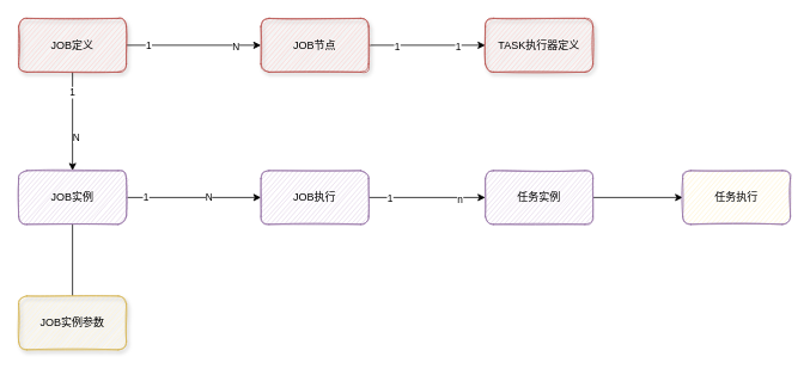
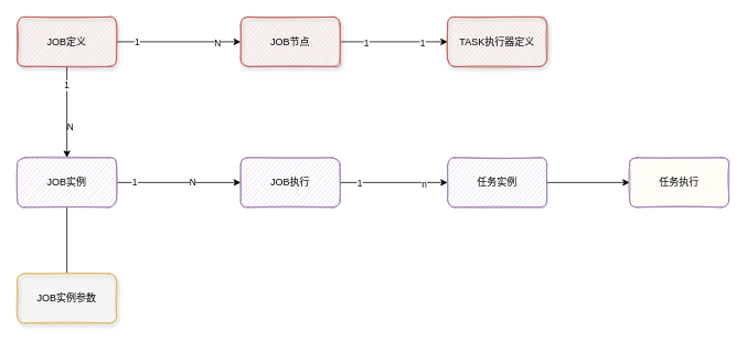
  <mxCell id="0" />
  <mxCell id="1" parent="0" />
  <mxCell id="2" style="edgeStyle=orthogonalEdgeStyle;rounded=0;orthogonalLoop=1;jettySize=auto;html=1;" edge="1" parent="1" source="8" target="21"><mxGeometry relative="1" as="geometry" /></mxCell>
  <mxCell id="3" value="1" style="edgeLabel;html=1;align=center;verticalAlign=middle;resizable=0;points=[];" vertex="1" connectable="0" parent="2"><mxGeometry x="-0.653" y="-1" relative="1" as="geometry"><mxPoint x="-2" y="-1" as="offset" /></mxGeometry></mxCell>
  <mxCell id="4" value="N" style="edgeLabel;html=1;align=center;verticalAlign=middle;resizable=0;points=[];" vertex="1" connectable="0" parent="2"><mxGeometry x="0.613" relative="1" as="geometry"><mxPoint y="1" as="offset" /></mxGeometry></mxCell>
  <mxCell id="5" style="edgeStyle=orthogonalEdgeStyle;rounded=0;orthogonalLoop=1;jettySize=auto;html=1;" edge="1" parent="1" source="8" target="13"><mxGeometry relative="1" as="geometry" /></mxCell>
  <mxCell id="6" value="1" style="edgeLabel;html=1;align=center;verticalAlign=middle;resizable=0;points=[];" vertex="1" connectable="0" parent="5"><mxGeometry x="-0.591" y="-1" relative="1" as="geometry"><mxPoint as="offset" /></mxGeometry></mxCell>
  <mxCell id="7" value="N" style="edgeLabel;html=1;align=center;verticalAlign=middle;resizable=0;points=[];" vertex="1" connectable="0" parent="5"><mxGeometry x="0.282" y="3" relative="1" as="geometry"><mxPoint y="1" as="offset" /></mxGeometry></mxCell>
  <mxCell id="8" value="JOB定义" style="rounded=1;whiteSpace=wrap;html=1;sketch=1;fillColor=#f8cecc;strokeColor=#b85450;shadow=1;" vertex="1" parent="1"><mxGeometry x="20" y="20" width="120" height="60" as="geometry" /></mxCell>
  <mxCell id="9" style="edgeStyle=orthogonalEdgeStyle;rounded=0;orthogonalLoop=1;jettySize=auto;html=1;entryX=0;entryY=0.5;entryDx=0;entryDy=0;" edge="1" parent="1" source="13" target="17"><mxGeometry relative="1" as="geometry" /></mxCell>
  <mxCell id="10" value="1" style="edgeLabel;html=1;align=center;verticalAlign=middle;resizable=0;points=[];" vertex="1" connectable="0" parent="9"><mxGeometry x="-0.722" y="1" relative="1" as="geometry"><mxPoint as="offset" /></mxGeometry></mxCell>
  <mxCell id="11" value="N" style="edgeLabel;html=1;align=center;verticalAlign=middle;resizable=0;points=[];" vertex="1" connectable="0" parent="9"><mxGeometry x="0.211" y="2" relative="1" as="geometry"><mxPoint y="1" as="offset" /></mxGeometry></mxCell>
  <mxCell id="12" value="" style="edgeStyle=orthogonalEdgeStyle;rounded=0;orthogonalLoop=1;jettySize=auto;html=1;endArrow=none;" edge="1" parent="1" source="13" target="26"><mxGeometry relative="1" as="geometry" /></mxCell>
  <mxCell id="13" value="JOB实例" style="rounded=1;whiteSpace=wrap;html=1;sketch=1;shadow=0;fillColor=#e1d5e7;strokeColor=#9673a6;glass=0;" vertex="1" parent="1"><mxGeometry x="20" y="190" width="120" height="60" as="geometry" /></mxCell>
  <mxCell id="14" style="edgeStyle=orthogonalEdgeStyle;rounded=0;orthogonalLoop=1;jettySize=auto;html=1;" edge="1" parent="1" source="17" target="24"><mxGeometry relative="1" as="geometry" /></mxCell>
  <mxCell id="15" value="1" style="edgeLabel;html=1;align=center;verticalAlign=middle;resizable=0;points=[];" vertex="1" connectable="0" parent="14"><mxGeometry x="-0.64" y="1" relative="1" as="geometry"><mxPoint y="1" as="offset" /></mxGeometry></mxCell>
  <mxCell id="16" value="n" style="edgeLabel;html=1;align=center;verticalAlign=middle;resizable=0;points=[];" vertex="1" connectable="0" parent="14"><mxGeometry x="0.56" relative="1" as="geometry"><mxPoint y="1" as="offset" /></mxGeometry></mxCell>
  <mxCell id="17" value="JOB执行" style="rounded=1;whiteSpace=wrap;html=1;sketch=1;shadow=0;fillColor=#e1d5e7;strokeColor=#9673a6;glass=0;" vertex="1" parent="1"><mxGeometry x="290" y="190" width="120" height="60" as="geometry" /></mxCell>
  <mxCell id="18" style="edgeStyle=orthogonalEdgeStyle;rounded=0;orthogonalLoop=1;jettySize=auto;html=1;" edge="1" parent="1" source="21" target="22"><mxGeometry relative="1" as="geometry" /></mxCell>
  <mxCell id="19" value="1" style="edgeLabel;html=1;align=center;verticalAlign=middle;resizable=0;points=[];" vertex="1" connectable="0" parent="18"><mxGeometry x="-0.523" relative="1" as="geometry"><mxPoint y="1" as="offset" /></mxGeometry></mxCell>
  <mxCell id="20" value="1" style="edgeLabel;html=1;align=center;verticalAlign=middle;resizable=0;points=[];" vertex="1" connectable="0" parent="18"><mxGeometry x="0.523" relative="1" as="geometry"><mxPoint y="1" as="offset" /></mxGeometry></mxCell>
  <mxCell id="21" value="JOB节点" style="rounded=1;whiteSpace=wrap;html=1;sketch=1;fillColor=#f8cecc;strokeColor=#b85450;shadow=1;" vertex="1" parent="1"><mxGeometry x="290" y="20" width="120" height="60" as="geometry" /></mxCell>
  <mxCell id="22" value="TASK执行器定义" style="rounded=1;whiteSpace=wrap;html=1;sketch=1;fillColor=#f8cecc;strokeColor=#b85450;shadow=1;" vertex="1" parent="1"><mxGeometry x="540" y="20" width="120" height="60" as="geometry" /></mxCell>
  <mxCell id="23" style="edgeStyle=orthogonalEdgeStyle;rounded=0;orthogonalLoop=1;jettySize=auto;html=1;" edge="1" parent="1" source="24" target="25"><mxGeometry relative="1" as="geometry"><mxPoint x="540" y="370" as="targetPoint" /></mxGeometry></mxCell>
  <mxCell id="24" value="任务实例" style="rounded=1;whiteSpace=wrap;html=1;sketch=1;shadow=0;fillColor=#e1d5e7;strokeColor=#9673a6;glass=0;" vertex="1" parent="1"><mxGeometry x="540" y="190" width="120" height="60" as="geometry" /></mxCell>
  <mxCell id="25" value="任务执行" style="rounded=1;whiteSpace=wrap;html=1;sketch=1;shadow=0;fillColor=#fff2cc;strokeColor=#9673a6;glass=0;" vertex="1" parent="1"><mxGeometry x="760" y="190" width="120" height="60" as="geometry" /></mxCell>
- <mxCell id="26" value="JOB实例参数" style="rounded=1;whiteSpace=wrap;html=1;sketch=1;shadow=1;fillColor=#fff2cc;strokeColor=#d6b656;" vertex="1" parent="1"><mxGeometry x="20" y="330" width="120" height="60" as="geometry" /></mxCell>
+ <mxCell id="26" value="JOB实例参数" style="rounded=1;whiteSpace=wrap;html=1;sketch=1;shadow=1;fillColor=#f5f5f5;strokeColor=#d6b656;" vertex="1" parent="1"><mxGeometry x="20" y="330" width="120" height="60" as="geometry" /></mxCell>
